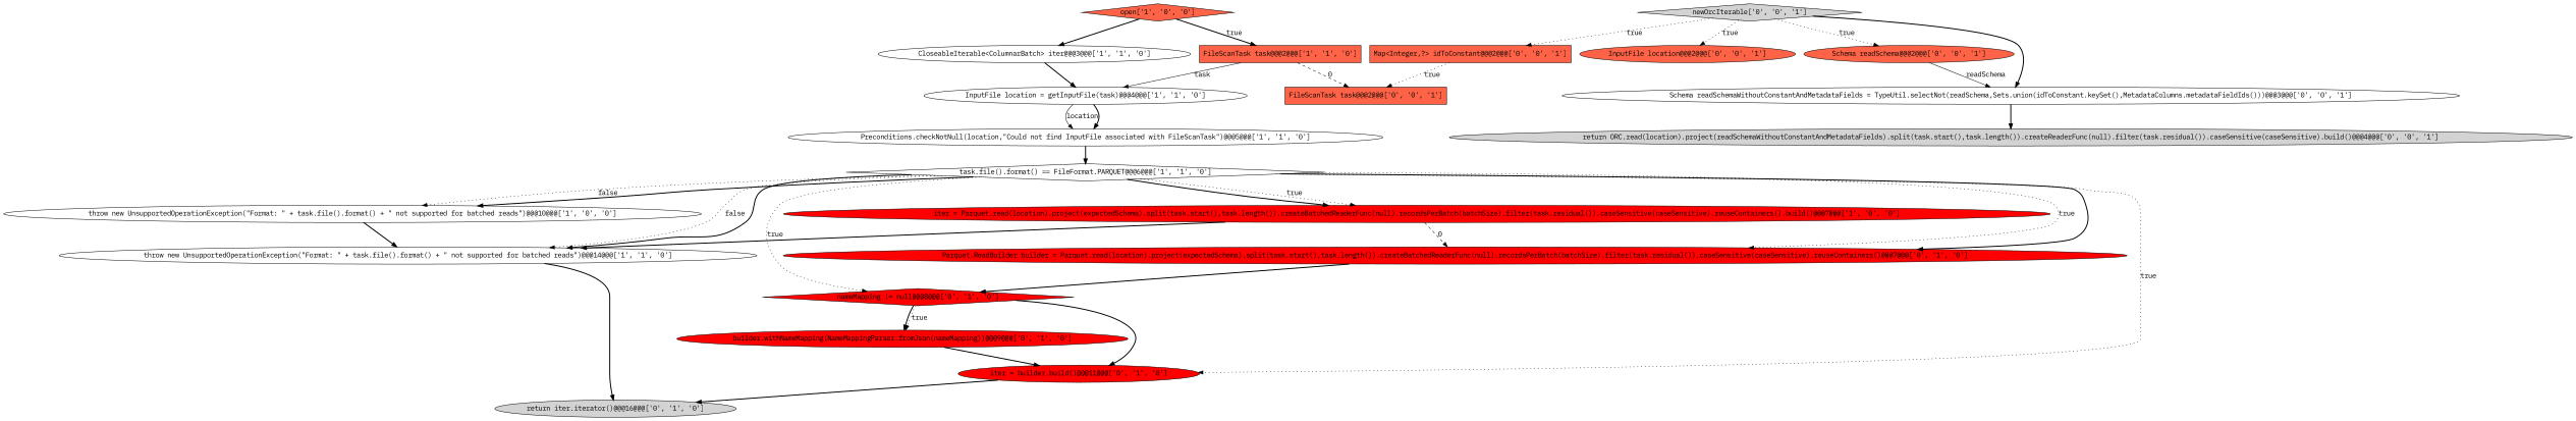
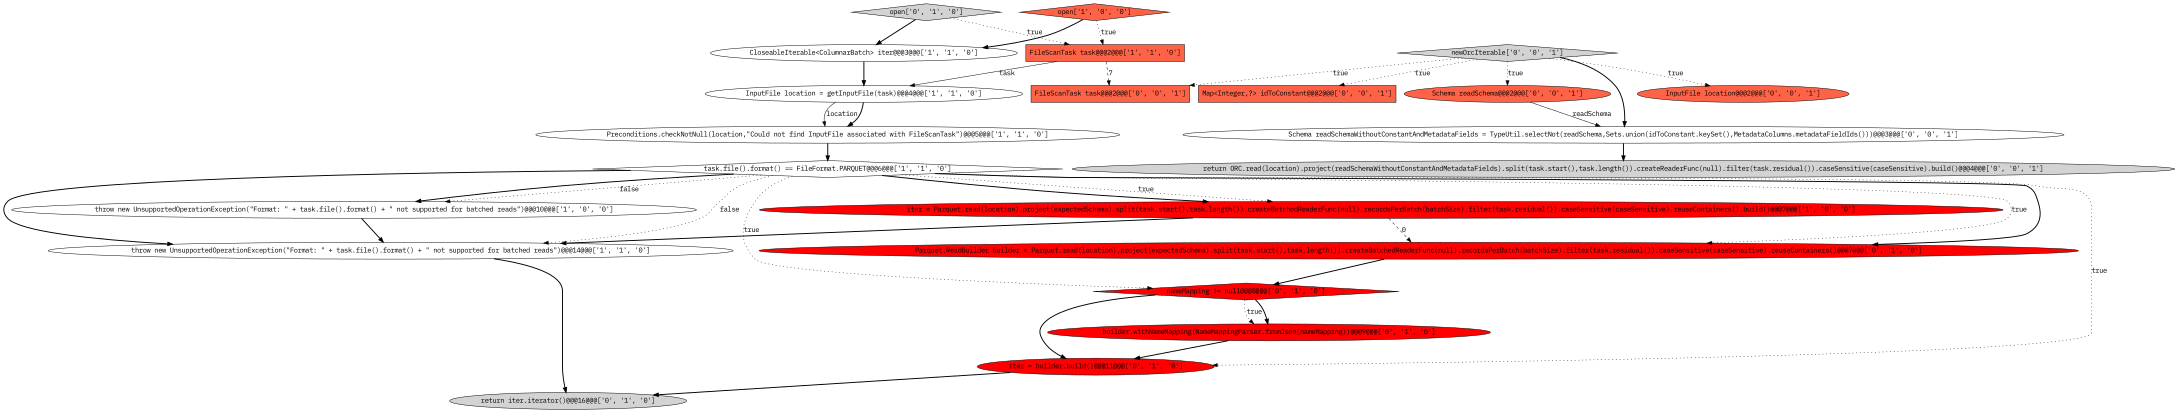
  digraph {
    fontname="IBM Plex Mono"
    node [fillcolor=white fontname="IBM Plex Mono" shape=ellipse style=filled]
    edge [fontname="IBM Plex Mono" style=bold]
    n1 [fillcolor=red label="iter = Parquet.read(location).project(expectedSchema).split(task.start(),task.length()).createBatchedReaderFunc(null).recordsPerBatch(batchSize).filter(task.residual()).caseSensitive(caseSensitive).reuseContainers().build()@@@7@@@['1', '0', '0']"]
    n2 [fillcolor=red label="Parquet.ReadBuilder builder = Parquet.read(location).project(expectedSchema).split(task.start(),task.length()).createBatchedReaderFunc(null).recordsPerBatch(batchSize).filter(task.residual()).caseSensitive(caseSensitive).reuseContainers()@@@7@@@['0', '1', '0']"]
    n3 [label="throw new UnsupportedOperationException(\"Format: \" + task.file().format() + \" not supported for batched reads\")@@@14@@@['1', '1', '0']"]
    n4 [fillcolor=red label="nameMapping != null@@@8@@@['0', '1', '0']" shape=diamond]
    n5 [fillcolor=lightgray label="return iter.iterator()@@@16@@@['0', '1', '0']"]
    n6 [label="InputFile location = getInputFile(task)@@@4@@@['1', '1', '0']"]
    n7 [label="Preconditions.checkNotNull(location,\"Could not find InputFile associated with FileScanTask\")@@@5@@@['1', '1', '0']"]
    n8 [label="task.file().format() == FileFormat.PARQUET@@@6@@@['1', '1', '0']" shape=diamond]
    n9 [label="CloseableIterable<ColumnarBatch> iter@@@3@@@['1', '1', '0']"]
    n10 [fillcolor=tomato label="Map<Integer,?> idToConstant@@@2@@@['0', '0', '1']" shape=box]
    n11 [fillcolor=tomato label="FileScanTask task@@@2@@@['0', '0', '1']" shape=box]
+   n12 [fillcolor=lightgray label="open['0', '1', '0']" shape=diamond]
    n13 [fillcolor=tomato label="FileScanTask task@@@2@@@['1', '1', '0']" shape=box]
    n14 [label="throw new UnsupportedOperationException(\"Format: \" + task.file().format() + \" not supported for batched reads\")@@@10@@@['1', '0', '0']"]
    n15 [fillcolor=red label="iter = builder.build()@@@11@@@['0', '1', '0']"]
    n16 [fillcolor=red label="builder.withNameMapping(NameMappingParser.fromJson(nameMapping))@@@9@@@['0', '1', '0']"]
    n17 [fillcolor=tomato label="open['1', '0', '0']" shape=diamond]
    n18 [fillcolor=lightgray label="return ORC.read(location).project(readSchemaWithoutConstantAndMetadataFields).split(task.start(),task.length()).createReaderFunc(null).filter(task.residual()).caseSensitive(caseSensitive).build()@@@4@@@['0', '0', '1']"]
    n19 [fillcolor=tomato label="Schema readSchema@@@2@@@['0', '0', '1']"]
    n20 [label="Schema readSchemaWithoutConstantAndMetadataFields = TypeUtil.selectNot(readSchema,Sets.union(idToConstant.keySet(),MetadataColumns.metadataFieldIds()))@@@3@@@['0', '0', '1']"]
    n21 [fillcolor=tomato label="InputFile location@@@2@@@['0', '0', '1']"]
    n22 [fillcolor=lightgray label="newOrcIterable['0', '0', '1']" shape=diamond]
    n1 -> n2 [label=0 style=dashed]
    n1 -> n3
    n2 -> n4
    n3 -> n5
    n4 -> n15
    n4 -> n16 [label=true style=dotted]
    n4 -> n16
    n6 -> n7 [label=location style=solid]
    n6 -> n7
    n7 -> n8
    n8 -> n1
    n8 -> n1 [label=true style=dotted]
    n8 -> n2
    n8 -> n2 [label=true style=dotted]
    n8 -> n3 [label=false style=dotted]
    n8 -> n3
    n8 -> n4 [label=true style=dotted]
    n8 -> n14 [label=false style=dotted]
    n8 -> n14
    n8 -> n15 [label=true style=dotted]
    n9 -> n6
+   n12 -> n9
+   n12 -> n13 [label=true style=dotted]
    n13 -> n6 [label=task style=solid]
-   n13 -> n11 [label=0 style=dashed]
+   n13 -> n11 [label=7 style=dashed]
    n14 -> n3
    n15 -> n5
    n16 -> n15
    n17 -> n9
-   n17 -> n13 [label=true]
+   n17 -> n13 [label=true style=dotted]
    n19 -> n20 [label=readSchema style=solid]
    n20 -> n18
    n22 -> n10 [label=true style=dotted]
-   n10 -> n11 [label=true style=dotted]
+   n22 -> n11 [label=true style=dotted]
    n22 -> n19 [label=true style=dotted]
    n22 -> n20
    n22 -> n21 [label=true style=dotted]
  }
